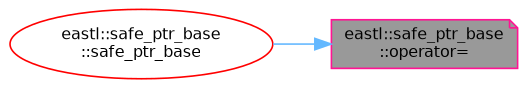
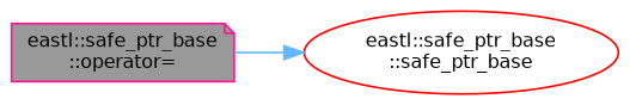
  digraph {
    rankdir=LR
    fontname="DejaVu Sans"
    node [fontname="DejaVu Sans" fontsize=10 style=filled]
    n1 [color=deeppink fillcolor=grey60 fontcolor=black height=0.2 label="eastl::safe_ptr_base\l::operator=" shape=note width=0.4]
    n2 [color=red fillcolor=white height=0.2 label="eastl::safe_ptr_base\l::safe_ptr_base" shape=ellipse width=0.4]
-   n2 -> n1 [color=steelblue1 fontname="DejaVu Sans" fontsize=10 labelfontname=Helvetica labelfontsize=10 style=solid]
+   n1 -> n2 [color=steelblue1 fontname="DejaVu Sans" fontsize=10 labelfontname=Helvetica labelfontsize=10 style=solid]
  }
